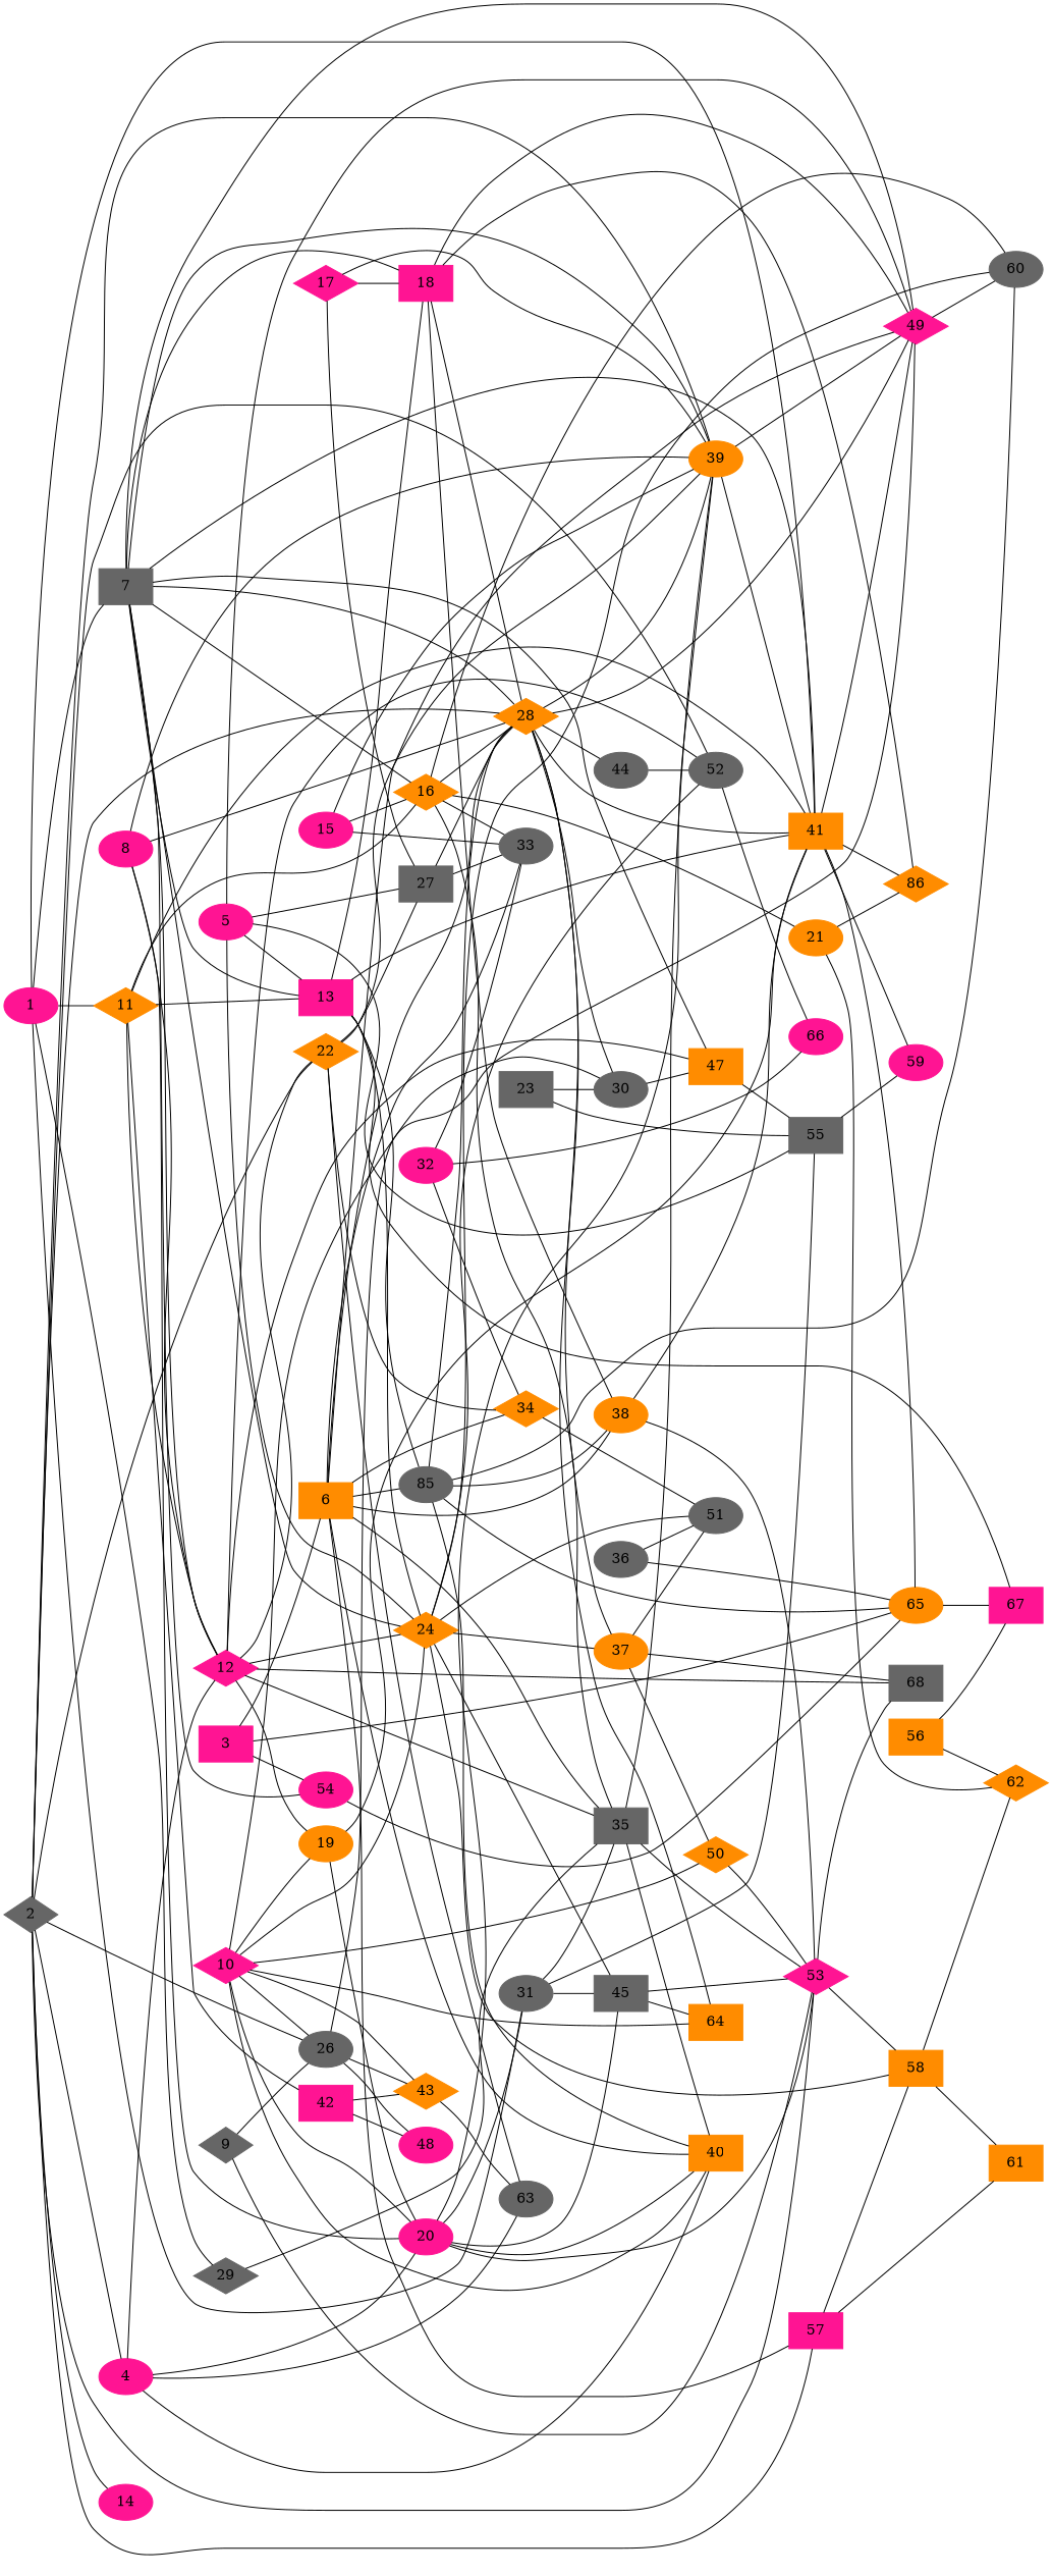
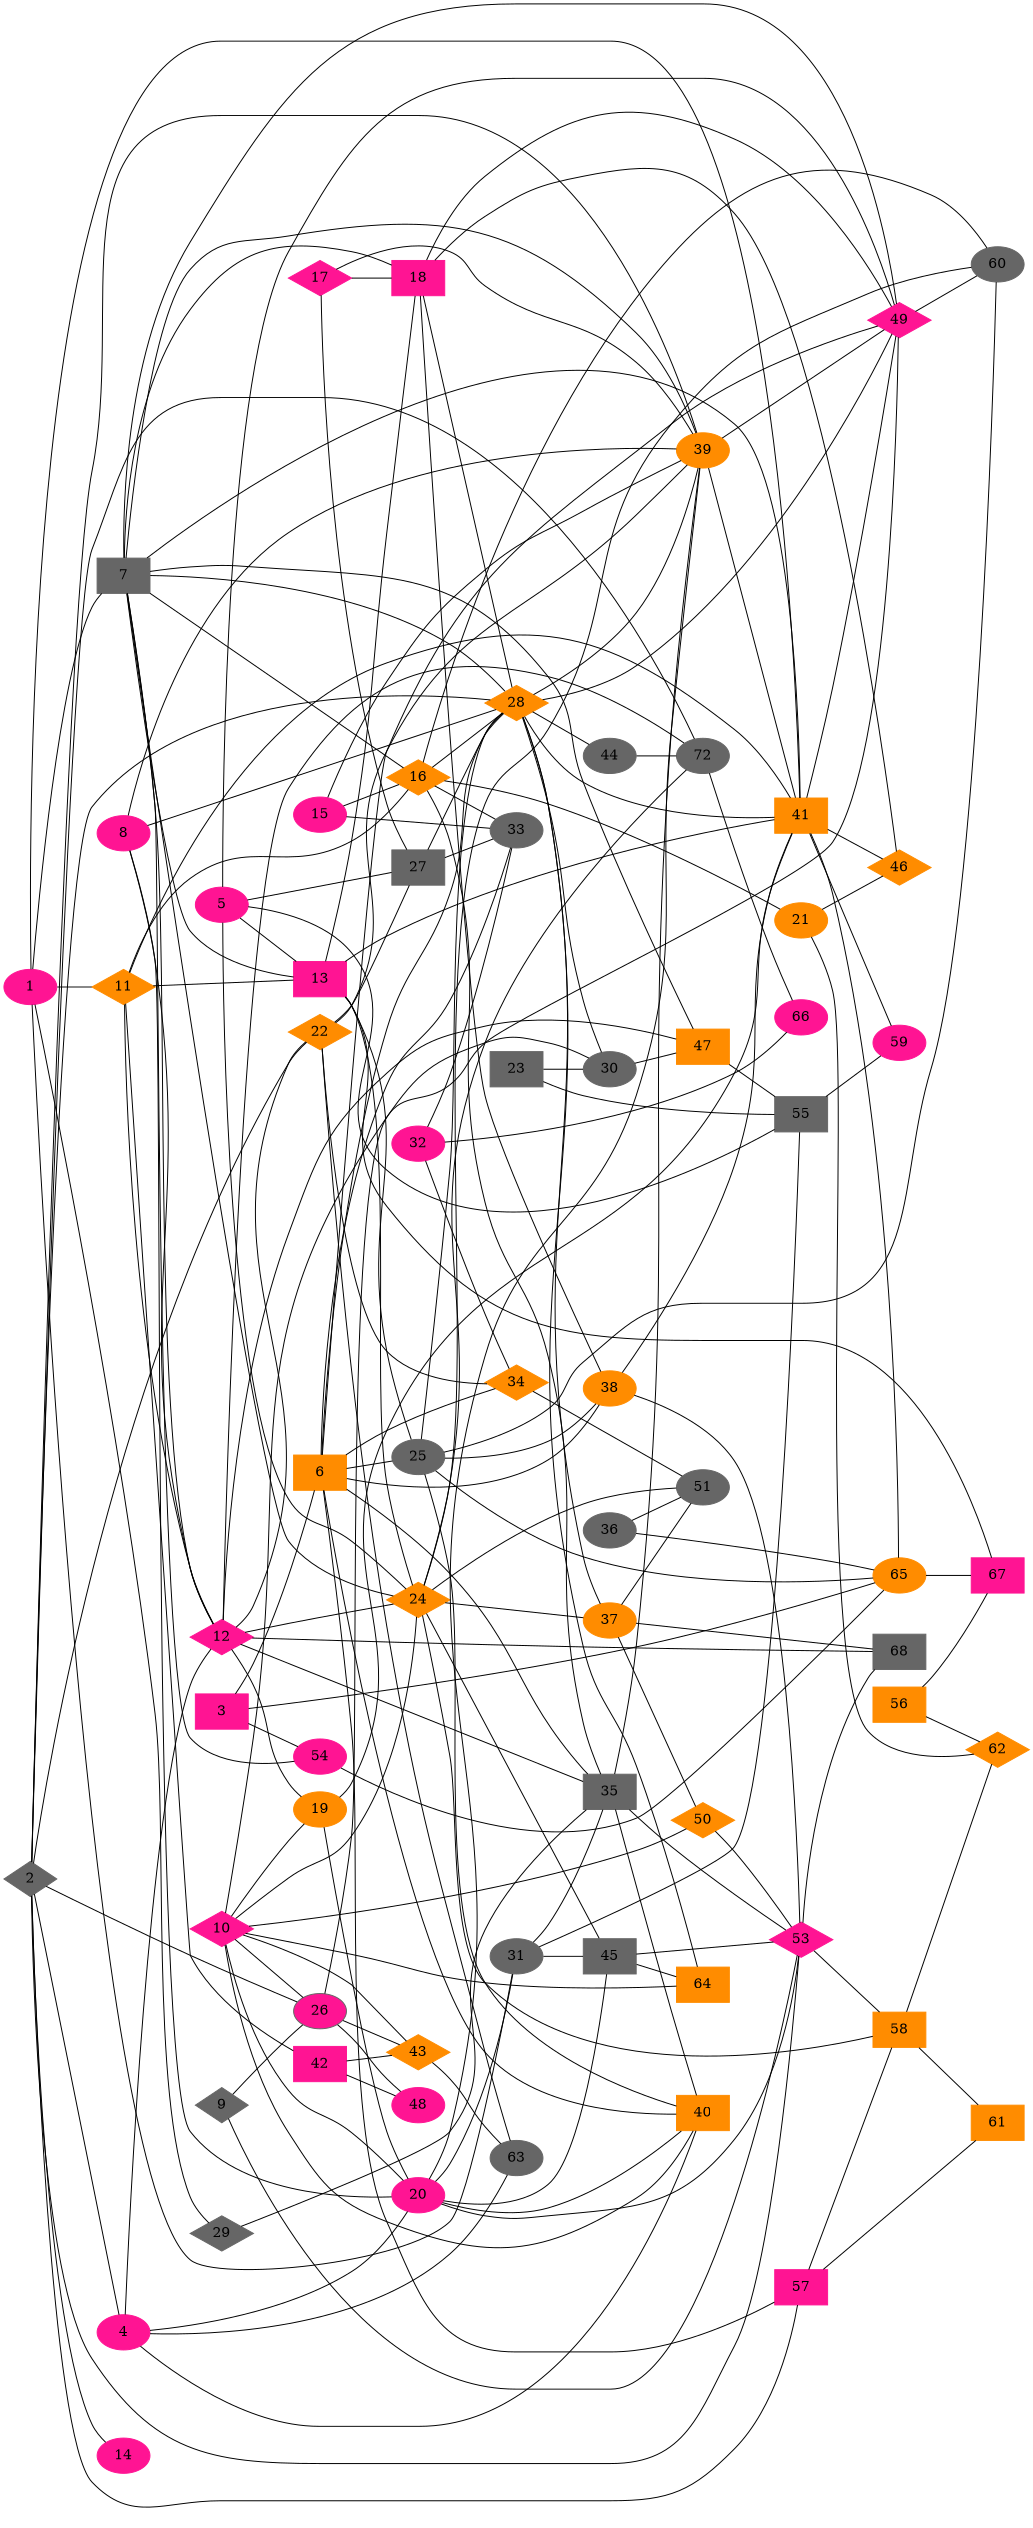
  graph {
    rankdir=LR
    node [color=darkorange shape=ellipse style=filled]
    edge [weight=1.0]
    1 [color=deeppink]
    7 [color=gray40 shape=box]
    11 [shape=diamond]
    29 [color=gray40 shape=diamond]
    31 [color=gray40]
    41 [shape=box]
    28 [shape=diamond]
    39
    54 [color=deeppink]
    12 [color=deeppink shape=diamond]
    13 [color=deeppink shape=box]
    24 [shape=diamond]
    49 [color=deeppink shape=diamond]
    16 [shape=diamond]
    18 [color=deeppink shape=box]
    47 [shape=box]
    42 [color=deeppink shape=box]
    35 [color=gray40 shape=box]
    55 [color=gray40 shape=box]
    45 [color=gray40 shape=box]
    65
-   46 [shape=diamond label=86]
+   46 [shape=diamond]
    59 [color=deeppink]
    2 [color=gray40 shape=diamond]
    4 [color=deeppink]
    14 [color=deeppink]
    22 [shape=diamond]
-   26 [color=gray40]
-   52 [color=gray40]
+   26 [color=gray40 fillcolor=deeppink]
+   52 [color=gray40 label=72]
    53 [color=deeppink shape=diamond]
    57 [color=deeppink shape=box]
    20 [color=deeppink]
    40 [shape=box]
    63 [color=gray40]
    27 [color=gray40 shape=box]
    34 [shape=diamond]
    43 [shape=diamond]
    48 [color=deeppink]
    30 [color=gray40]
    64 [shape=box]
    37
    44 [color=gray40]
    66 [color=deeppink]
    68 [color=gray40 shape=box]
    58 [shape=box]
    61 [shape=box]
    3 [color=deeppink shape=box]
    6 [shape=box]
-   25 [color=gray40 label=85]
+   25 [color=gray40]
    33 [color=gray40]
    38
    67 [color=deeppink shape=box]
    19
    5 [color=deeppink]
    60 [color=gray40]
    51 [color=gray40]
    21
    8 [color=deeppink]
    9 [color=gray40 shape=diamond]
    10 [color=deeppink shape=diamond]
    50 [shape=diamond]
    15 [color=deeppink]
    62 [shape=diamond]
    17 [color=deeppink shape=diamond]
    23 [color=gray40 shape=box]
    32 [color=deeppink]
    36 [color=gray40]
    56 [shape=box]
    1 -- 7
    1 -- 11
    1 -- 29
    1 -- 31
    1 -- 41
    7 -- 41 [weight=2.0]
    7 -- 28 [weight=2.0]
    7 -- 39
    7 -- 54 [weight=2.0]
    7 -- 12
    7 -- 13
    7 -- 24 [weight=3.0]
    7 -- 49
    7 -- 16
    7 -- 18
    7 -- 47
    11 -- 41
    11 -- 12
    11 -- 13
    11 -- 16
    11 -- 42
    29 -- 35
    31 -- 35
    31 -- 55
    31 -- 45 [weight=2.0]
    41 -- 49
    41 -- 65
    41 -- 46
    41 -- 59
    28 -- 41
    28 -- 39
    28 -- 49 [weight=2.0]
    28 -- 30
    28 -- 64
    28 -- 37
    28 -- 44
    39 -- 41
    39 -- 49
    54 -- 65
    12 -- 24 [weight=2.0]
    12 -- 47
    12 -- 35
    12 -- 22
    12 -- 52
    12 -- 68
    12 -- 19
    13 -- 41
    13 -- 24
    13 -- 18
    13 -- 25
    13 -- 67
    24 -- 45
    24 -- 52
    24 -- 37
    24 -- 58
    24 -- 60
    24 -- 51
    49 -- 60
    16 -- 28
    16 -- 35
    16 -- 33
    16 -- 60
    16 -- 21
    18 -- 28
    18 -- 49
    18 -- 46
    18 -- 38
    47 -- 55
    42 -- 43
    42 -- 48
    35 -- 39
    35 -- 53
    35 -- 40
    55 -- 59
    45 -- 53
    45 -- 64
    65 -- 67
    2 -- 28 [weight=2.0]
    2 -- 39 [weight=2.0]
    2 -- 4
    2 -- 14 [weight=2.0]
    2 -- 22
    2 -- 26
    2 -- 52
    2 -- 53
    2 -- 57
    4 -- 12
    4 -- 20
    4 -- 40
    4 -- 63
    22 -- 39 [weight=2.0]
    22 -- 63
    22 -- 27
    22 -- 34
    26 -- 49
    26 -- 43
    26 -- 48
    52 -- 66
    53 -- 68
    53 -- 58
    57 -- 58
    57 -- 61
    20 -- 31
    20 -- 39
    20 -- 45 [weight=2.0]
    20 -- 53
    20 -- 40
    27 -- 28
    27 -- 33
    34 -- 51
    43 -- 63
    30 -- 47
    37 -- 68
    37 -- 51
    37 -- 50
    44 -- 52
    58 -- 61
    58 -- 62
    3 -- 54
    3 -- 65
    3 -- 6
    6 -- 28
    6 -- 49
    6 -- 35
    6 -- 57
    6 -- 40 [weight=3.0]
    6 -- 34
    6 -- 25
    6 -- 33
    6 -- 38
    25 -- 28 [weight=2.0]
    25 -- 65
    25 -- 40
    25 -- 38
    25 -- 60
    38 -- 41 [weight=2.0]
    38 -- 53
    19 -- 41
    19 -- 20
    5 -- 13
    5 -- 24
    5 -- 49 [weight=2.0]
    5 -- 55
    5 -- 27
    21 -- 46 [weight=2.0]
    21 -- 62 [weight=2.0]
    8 -- 28
    8 -- 39
    8 -- 12
    8 -- 20
    9 -- 26
    9 -- 53
    10 -- 24
    10 -- 26
    10 -- 20
    10 -- 40
    10 -- 43
    10 -- 30
    10 -- 64
    10 -- 19
    10 -- 50
    50 -- 53
    15 -- 39
    15 -- 16
    15 -- 33
    17 -- 39
    17 -- 18
    17 -- 27
    23 -- 55
    23 -- 30
    32 -- 34
    32 -- 66
    32 -- 33
    36 -- 65
    36 -- 51
    56 -- 67
    56 -- 62
  }
